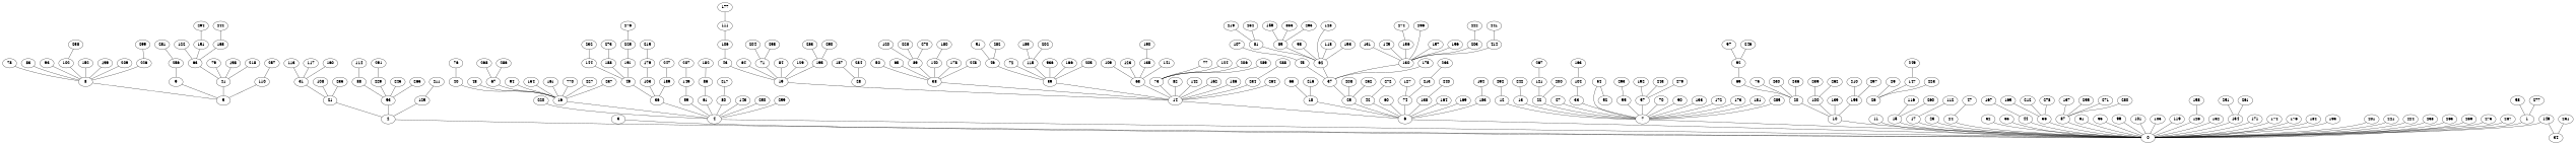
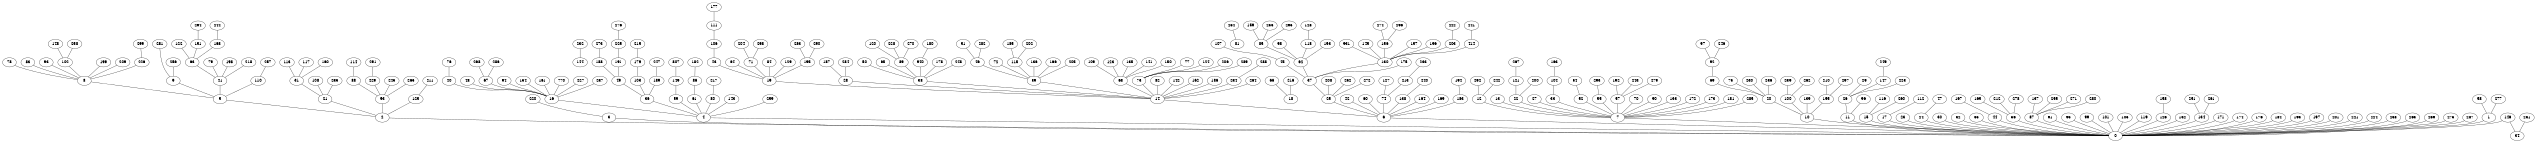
  graph {
    1
    0
    2
    3
    4
    5
    6
    7
    8
    9
    10
    11
    12
    13
    14
    15
    16
    17
    18
    19
    20
    21
    22
    23
    24
    25
    26
    27
    28
    29
+   30
    31
    32
    33
    35
    36
    37
    38
    39
    40
    41
    42
    43
    44
    45
    46
    47
    48
    49
    50
    51
    52
    53
    54
    55
    56
    57
    58
    59
    60
    61
    62
    63
    64
    65
    66
    67
    68
    69
    70
    71
    72
    73
    74
    75
    76
    77
    78
    79
    80
    81
    82
    83
    84
    85
    86
    87
    88
    89
    90
    91
    92
    93
    94
    95
+   96
    97
    98
    99
    100
    101
    102
    103
    104
    105
    106
    107
    108
    109
    110
    111
    112
    113
    114
    115
    116
    117
    118
    119
    120
    121
    122
    123
    124
    125
    126
    127
    128
    129
    130
-   131
+   131 [label=931]
    132
    133
    134
    135
-   136 [label=936]
+   136
    137
    138
    139
-   140
+   140 [label=940]
    141
    142
    143
    144
    145
    146
    34
    147
+   148
    149
+   150
    151
-   152
    153
    154
    155
    156
    157
    158
    159
    160
    161
    162
    163
    164
    165
    166
    167
    168
    169
    n171 [label=770]
    171
    172
    173
    174
    175
    176
    177
    178
    179
    180
    181
    182
    183
    184
    185
    186
    187
    188
    189
-   190
    191
    192
    193
    194
    195
    196
+   197
    198
    199
    200
    201
    202
    203
    204
    205
    206
-   207
+   207 [label=807]
    208
    209
    210
    211
    212
    213
    n215 [label=414]
    215
    216
    217
    218
-   219
    220
    221
    222
    223
    224
    225
    226
    227
    228
    229
    230
    231
    232
    233
    234
    235
    236
    237
    238
    239
    240
    241
    242
    243
    244
    245
    246
    247
    248
    249
-   250
    251
    252
-   253 [label=853]
+   253
    254
    255
    256
    257
    258
    259
    260
    261
    262
    263
    264
    265
    267
    268
    269
    270
    271
    272
    273
    274
    275
    276
    277
    278
    279
    280
    281
    282
    283
    284
    285
    286
    287
    288
    289
    290
    291
    292
    293
    294
    295
    296
    297
    298
    299
    1 -- 0
    2 -- 0
    3 -- 0
    4 -- 0
+   5 -- 2
    6 -- 0
    7 -- 0
    8 -- 5
    9 -- 5
    10 -- 0
    11 -- 0
    12 -- 7
    13 -- 7
    14 -- 6
    15 -- 0
    16 -- 4
    17 -- 0
-   18 -- 6
    19 -- 14
    20 -- 10
    21 -- 2
    22 -- 7
    23 -- 0
    24 -- 0
    25 -- 6
+   26 -- 11
    27 -- 7
+   28 -- 14
    29 -- 26
+   30 -- 0
    31 -- 21
    32 -- 0
    33 -- 7
    35 -- 0
    36 -- 4
    37 -- 25
    38 -- 14
    39 -- 14
    40 -- 16
    41 -- 5
    42 -- 6
    43 -- 19
    44 -- 0
    45 -- 37
    46 -- 39
    47 -- 24
    48 -- 16
    49 -- 36
    50 -- 38
    51 -- 46
-   54 -- 7
+   52 -- 7
    53 -- 2
    54 -- 52
    55 -- 7
    56 -- 0
    57 -- 7
    58 -- 1
    59 -- 4
    60 -- 6
    61 -- 4
    62 -- 37
    63 -- 41
    64 -- 19
    65 -- 38
    66 -- 18
    67 -- 16
    68 -- 14
    69 -- 20
    70 -- 7
    71 -- 19
    72 -- 39
    73 -- 14
    74 -- 6
    75 -- 20
    76 -- 40
    77 -- 73
    78 -- 8
    79 -- 41
    80 -- 4
-   81 -- 62
    82 -- 14
    83 -- 8
    84 -- 19
    85 -- 62
    86 -- 61
    87 -- 0
    88 -- 53
    89 -- 38
    90 -- 7
    91 -- 0
    92 -- 69
    93 -- 8
    94 -- 16
    95 -- 0
+   96 -- 11
    97 -- 92
    98 -- 62
    99 -- 0
    100 -- 10
    101 -- 0
    102 -- 8
    103 -- 36
    104 -- 33
    105 -- 0
    106 -- 43
    107 -- 45
    108 -- 21
    109 -- 68
    110 -- 5
    111 -- 106
    112 -- 17
    113 -- 31
    114 -- 88
    115 -- 39
    116 -- 15
    117 -- 31
    118 -- 62
    119 -- 0
    120 -- 89
    121 -- 22
    122 -- 63
    123 -- 68
    124 -- 73
    125 -- 2
    126 -- 0
    127 -- 74
-   128 -- 62
+   128 -- 118
    129 -- 19
    130 -- 37
    131 -- 130
    132 -- 0
    133 -- 7
    134 -- 0
    135 -- 68
    136 -- 39
    137 -- 87
    138 -- 6
    139 -- 10
    140 -- 38
    141 -- 68
    142 -- 14
    143 -- 4
-   144 -- 49
    145 -- 130
    146 -- 0
    146 -- 34
    147 -- 26
+   148 -- 102
    149 -- 59
+   150 -- 68
    151 -- 63
-   152 -- 8
    153 -- 62
    154 -- 16
    155 -- 10
    156 -- 130
    157 -- 130
    158 -- 126
    159 -- 85
    160 -- 31
    161 -- 16
    162 -- 14
    163 -- 104
    164 -- 6
    165 -- 56
    166 -- 39
    167 -- 44
    168 -- 63
    169 -- 6
    n171 -- 16
    171 -- 0
    172 -- 7
    173 -- 7
    174 -- 0
    175 -- 37
    176 -- 0
    177 -- 111
    178 -- 38
    179 -- 103
    180 -- 140
    181 -- 7
    182 -- 86
    183 -- 6
    184 -- 0
    185 -- 115
    186 -- 14
    187 -- 28
    188 -- 49
    189 -- 36
-   190 -- 135
    191 -- 49
    192 -- 57
    193 -- 0
    194 -- 183
    195 -- 19
    196 -- 130
+   197 -- 0
    198 -- 41
    199 -- 8
    200 -- 22
    201 -- 0
    202 -- 115
    203 -- 130
    204 -- 71
    205 -- 39
    206 -- 73
    207 -- 149
    208 -- 25
    209 -- 8
    210 -- 155
    211 -- 125
    212 -- 56
    213 -- 74
    n215 -- 130
    215 -- 179
    216 -- 18
    217 -- 80
    218 -- 41
-   219 -- 81
-   220 -- 4
+   220 -- 3
    221 -- 0
    222 -- 203
    223 -- 26
    224 -- 0
    225 -- 191
    226 -- 8
    227 -- 16
    228 -- 89
    229 -- 53
    230 -- 20
    231 -- 34
    232 -- 144
    233 -- 213
    234 -- 14
    235 -- 21
    236 -- 20
    237 -- 16
    238 -- 0
    239 -- 100
    240 -- 138
    241 -- n215
-   242 -- 13
+   242 -- 12
    243 -- 57
    244 -- 168
    245 -- 53
    246 -- 92
    247 -- 189
    248 -- 38
    249 -- 147
-   250 -- 4
    251 -- 134
    252 -- 25
    253 -- 85
    254 -- 81
    255 -- 87
    256 -- 9
    257 -- 110
    258 -- 102
    259 -- 4
    260 -- 15
    261 -- 134
    262 -- 100
    263 -- 0
    264 -- 14
    265 -- 53
    267 -- 121
    268 -- 67
    269 -- 0
    270 -- 89
    271 -- 87
-   272 -- 42
+   272 -- 25
    273 -- 188
    274 -- 156
    275 -- 0
    276 -- 225
    277 -- 1
    278 -- 56
    279 -- 57
    280 -- 87
-   281 -- 256
+   281 -- 9
    282 -- 46
    283 -- 195
    284 -- 28
    285 -- 7
    286 -- 67
    287 -- 0
    288 -- 234
    289 -- 73
    290 -- 195
    291 -- 229
    292 -- 12
    293 -- 55
    294 -- 151
    295 -- 85
-   296 -- 130
+   296 -- 156
    297 -- 155
    298 -- 71
    299 -- 226
  }
